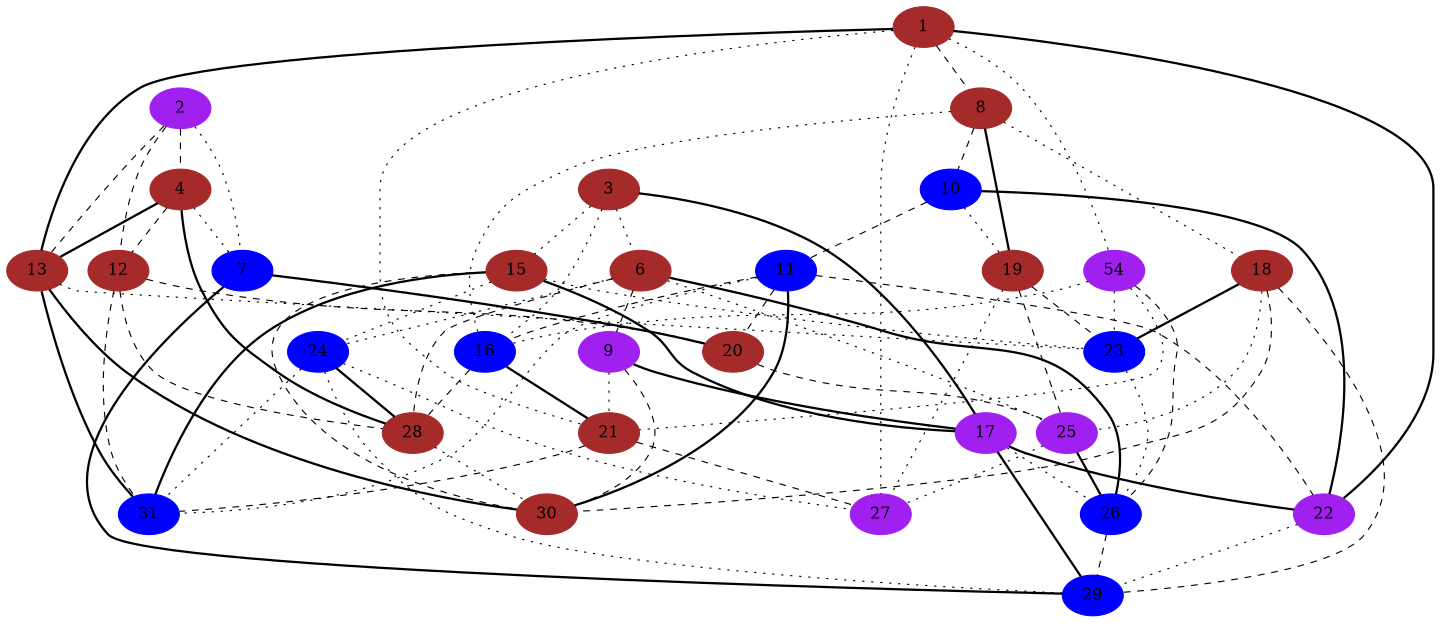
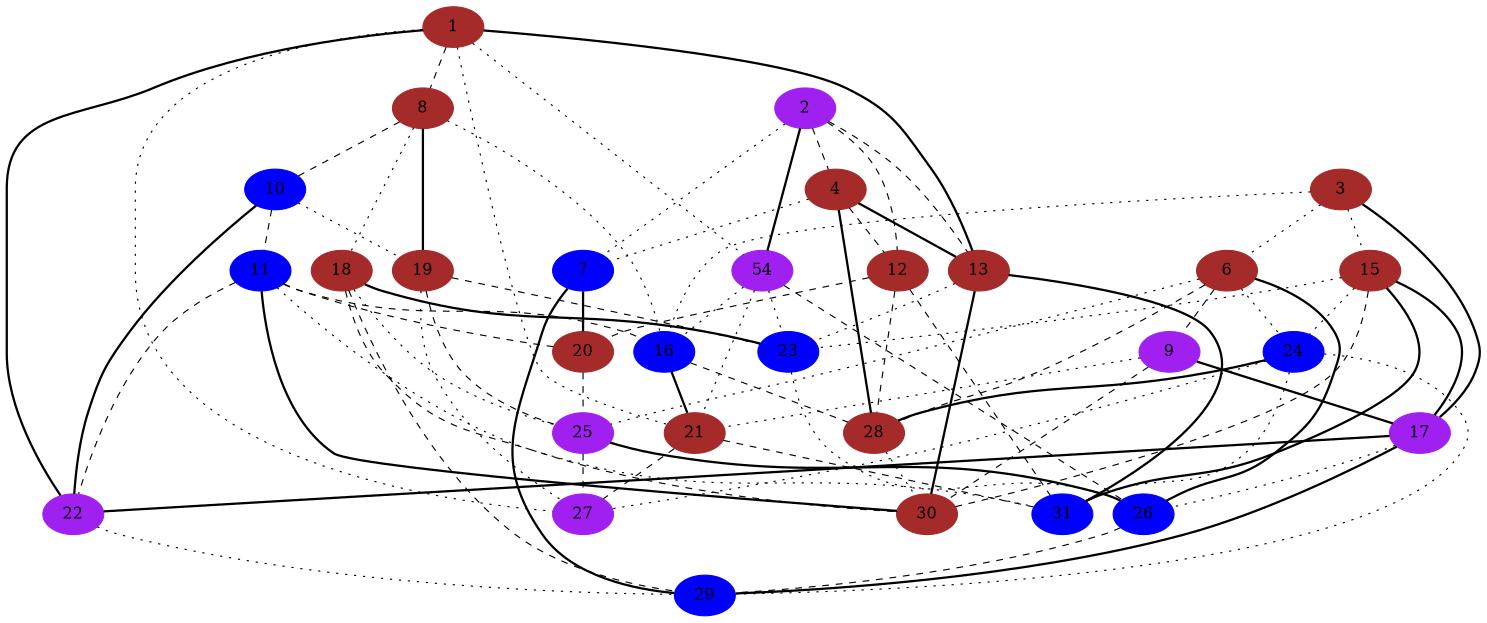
  graph {
    node [color=brown style=filled]
    edge [style=dotted weight=1.0]
    1
    8
    13
    n4 [color=purple label=54]
    21
    22 [color=purple]
    27 [color=purple]
    16 [color=blue]
    10 [color=blue]
    18
    19
    30
    31 [color=blue]
    23 [color=blue]
    26 [color=blue]
    29 [color=blue]
    2 [color=purple]
    4
    7 [color=blue]
    12
    28
    20
    3
    6
    15
    17 [color=purple]
    9 [color=purple]
    24 [color=blue]
    25 [color=purple]
    11 [color=blue]
    1 -- 8 [style=dashed]
    1 -- 13 [style=bold]
    1 -- n4
    1 -- 21
    1 -- 22 [style=bold]
    1 -- 27
    8 -- 16
    8 -- 10 [style=dashed]
    8 -- 18
    8 -- 19 [style=bold weight=2.0]
    13 -- 30 [style=bold]
    13 -- 31 [style=bold]
    13 -- 23
    n4 -- 21
    n4 -- 16
    n4 -- 23
    n4 -- 26 [style=dashed]
    21 -- 27 [style=dashed]
    21 -- 31 [style=dashed]
    22 -- 29
    16 -- 21 [style=bold]
    16 -- 28 [style=dashed]
    10 -- 22 [style=bold]
    10 -- 19
    10 -- 11 [style=dashed]
    18 -- 30 [style=dashed]
    18 -- 23 [style=bold]
    18 -- 29 [style=dashed]
    18 -- 25
    19 -- 27
    19 -- 23 [style=dashed]
    19 -- 25 [style=dashed]
    23 -- 26
    26 -- 29 [style=dashed]
    2 -- 13 [style=dashed]
+   2 -- n4 [style=bold]
    2 -- 4 [style=dashed]
    2 -- 7 [weight=2.0]
    2 -- 12 [style=dashed]
    4 -- 13 [style=bold]
    4 -- 7 [weight=2.0]
    4 -- 12 [style=dashed]
    4 -- 28 [style=bold]
    7 -- 29 [style=bold]
    7 -- 20 [style=bold]
    12 -- 31 [style=dashed]
    12 -- 28 [style=dashed]
    12 -- 20 [style=dashed weight=2.0]
    28 -- 30
    20 -- 25 [style=dashed]
    3 -- 16
    3 -- 6
    3 -- 15
    3 -- 17 [style=bold]
    6 -- 26 [style=bold]
    6 -- 28 [style=dashed]
    6 -- 9 [style=dashed]
    6 -- 24
    6 -- 25
    15 -- 30 [style=dashed]
    15 -- 31 [style=bold]
    15 -- 23
    15 -- 17 [style=bold]
    15 -- 24
    17 -- 22 [style=bold]
    17 -- 26
    17 -- 29 [style=bold]
    9 -- 21
    9 -- 30 [style=dashed]
    9 -- 17 [style=bold]
    24 -- 27
    24 -- 31
    24 -- 29
    24 -- 28 [style=bold]
-   25 -- 27
+   25 -- 27 [style=dashed]
    25 -- 26 [style=bold]
    11 -- 22 [style=dashed]
    11 -- 16 [style=dashed]
    11 -- 30 [style=bold]
    11 -- 31
    11 -- 20 [style=dashed]
  }
